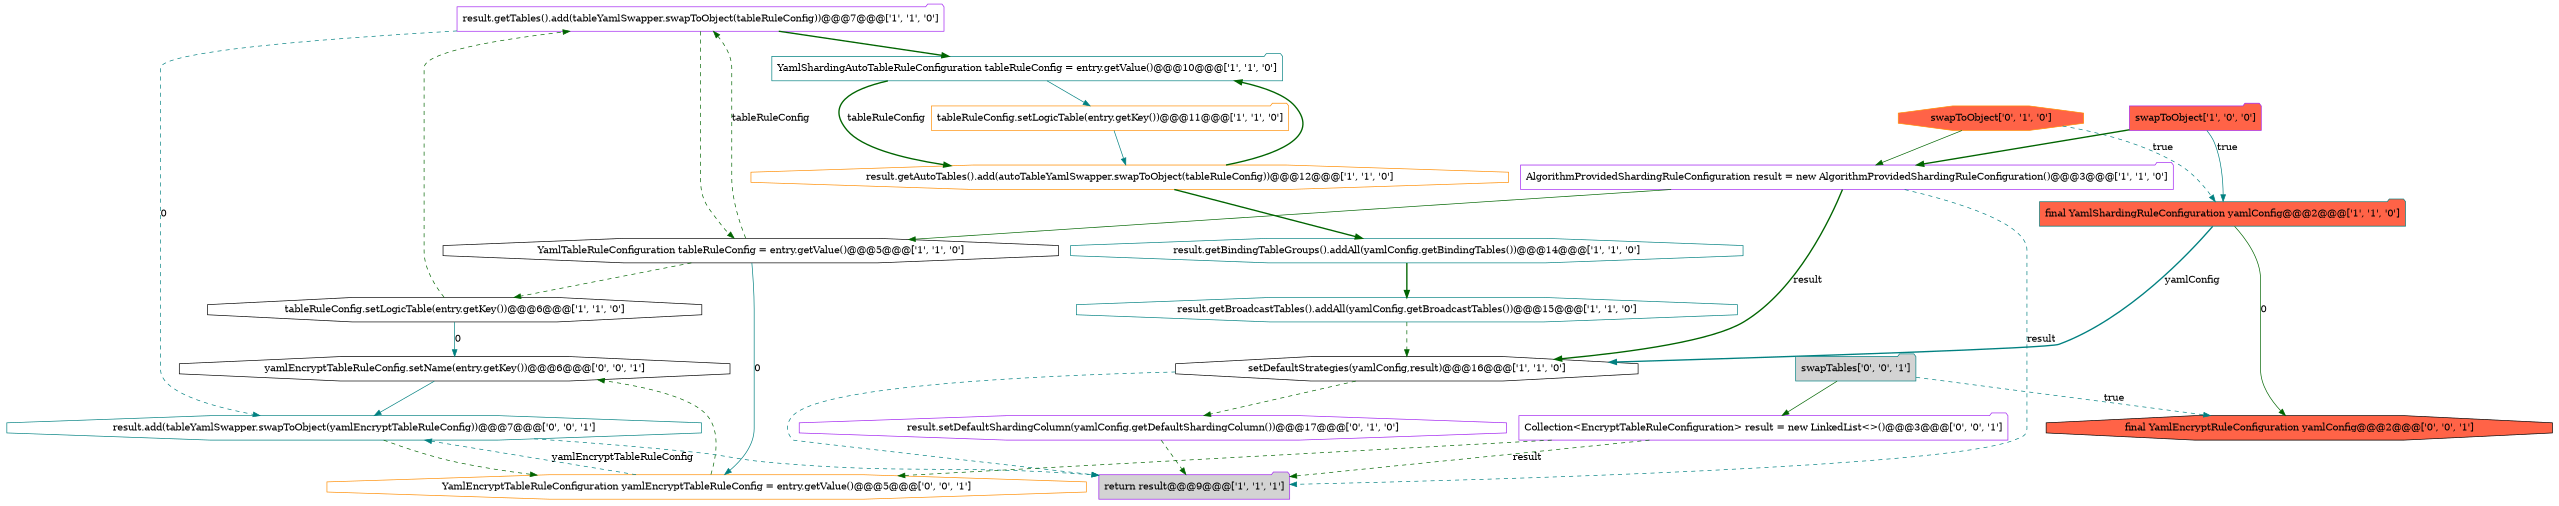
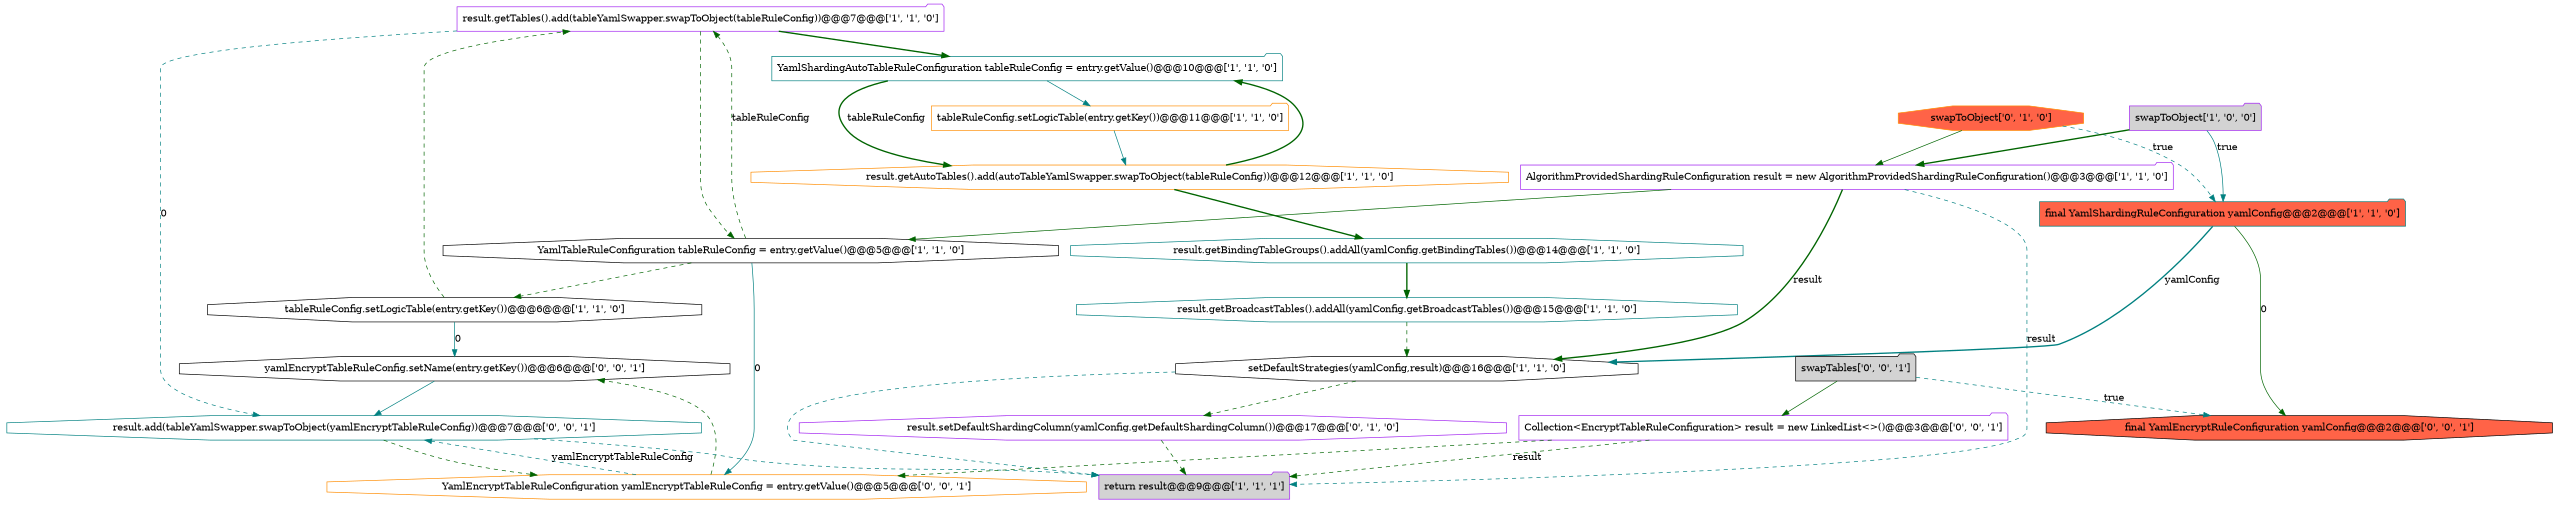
  digraph {
    node [color=purple fillcolor=white shape=octagon style=filled]
    edge [color=darkgreen style=dashed]
    n1 [label="result.getTables().add(tableYamlSwapper.swapToObject(tableRuleConfig))@@@7@@@['1', '1', '0']" shape=folder]
    n2 [color=teal label="YamlShardingAutoTableRuleConfiguration tableRuleConfig = entry.getValue()@@@10@@@['1', '1', '0']" shape=folder]
    n3 [color=black label="YamlTableRuleConfiguration tableRuleConfig = entry.getValue()@@@5@@@['1', '1', '0']"]
    n4 [color=teal label="result.add(tableYamlSwapper.swapToObject(yamlEncryptTableRuleConfig))@@@7@@@['0', '0', '1']"]
    n5 [color=darkorange label="result.getAutoTables().add(autoTableYamlSwapper.swapToObject(tableRuleConfig))@@@12@@@['1', '1', '0']"]
    n6 [color=darkorange label="tableRuleConfig.setLogicTable(entry.getKey())@@@11@@@['1', '1', '0']" shape=folder]
    n7 [color=darkorange label="YamlEncryptTableRuleConfiguration yamlEncryptTableRuleConfig = entry.getValue()@@@5@@@['0', '0', '1']"]
    n8 [color=black label="tableRuleConfig.setLogicTable(entry.getKey())@@@6@@@['1', '1', '0']"]
    n9 [fillcolor=lightgray label="return result@@@9@@@['1', '1', '1']" shape=folder]
    n10 [color=teal label="result.getBindingTableGroups().addAll(yamlConfig.getBindingTables())@@@14@@@['1', '1', '0']"]
    n11 [color=teal label="result.getBroadcastTables().addAll(yamlConfig.getBroadcastTables())@@@15@@@['1', '1', '0']"]
    n12 [color=black label="setDefaultStrategies(yamlConfig,result)@@@16@@@['1', '1', '0']"]
    n13 [color=black fillcolor=tomato label="final YamlEncryptRuleConfiguration yamlConfig@@@2@@@['0', '0', '1']"]
    n14 [color=darkorange fillcolor=tomato label="swapToObject['0', '1', '0']"]
    n15 [color=teal fillcolor=tomato label="final YamlShardingRuleConfiguration yamlConfig@@@2@@@['1', '1', '0']" shape=folder]
    n16 [label="AlgorithmProvidedShardingRuleConfiguration result = new AlgorithmProvidedShardingRuleConfiguration()@@@3@@@['1', '1', '0']" shape=folder]
    n17 [label="result.setDefaultShardingColumn(yamlConfig.getDefaultShardingColumn())@@@17@@@['0', '1', '0']"]
    n18 [color=black label="yamlEncryptTableRuleConfig.setName(entry.getKey())@@@6@@@['0', '0', '1']"]
-   n19 [fillcolor=tomato label="swapToObject['1', '0', '0']" shape=folder]
+   n19 [fillcolor=lightgray label="swapToObject['1', '0', '0']" shape=folder]
    n20 [label="Collection<EncryptTableRuleConfiguration> result = new LinkedList<>()@@@3@@@['0', '0', '1']" shape=folder]
-   n21 [color=teal fillcolor=lightgray label="swapTables['0', '0', '1']" shape=folder]
+   n21 [color=black fillcolor=lightgray label="swapTables['0', '0', '1']" shape=folder]
    n1 -> n2 [style=bold]
    n1 -> n3
    n1 -> n4 [color=teal label=0]
    n2 -> n5 [label=tableRuleConfig style=bold]
    n2 -> n6 [color=teal style=solid]
    n3 -> n1 [label=tableRuleConfig]
    n3 -> n7 [color=teal label=0 style=solid]
    n3 -> n8
    n4 -> n7
    n4 -> n9 [color=teal]
    n5 -> n2 [style=bold]
    n5 -> n10 [style=bold]
    n6 -> n5 [color=teal style=solid]
    n7 -> n4 [color=teal label=yamlEncryptTableRuleConfig]
    n7 -> n18
    n8 -> n1
    n8 -> n18 [color=teal label=0 style=solid]
    n10 -> n11 [style=bold]
    n11 -> n12
    n12 -> n9 [color=teal]
    n12 -> n17
    n14 -> n15 [color=teal label=true]
    n14 -> n16 [style=solid]
    n15 -> n12 [color=teal label=yamlConfig style=bold]
    n15 -> n13 [label=0 style=solid]
    n16 -> n3 [style=solid]
    n16 -> n9 [color=teal label=result]
    n16 -> n12 [label=result style=bold]
    n17 -> n9
    n18 -> n4 [color=teal style=solid]
    n19 -> n15 [color=teal label=true style=solid]
    n19 -> n16 [style=bold]
    n20 -> n7
    n20 -> n9 [label=result]
    n21 -> n13 [color=teal label=true]
    n21 -> n20 [style=solid]
  }
